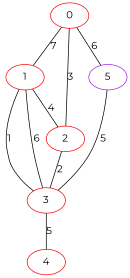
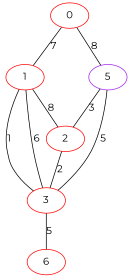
  graph {
    fontname=Montserrat
    node [color=red fontname=Montserrat weight=1]
    edge [fontname=Montserrat]
    0
    1
    2
    5 [color=purple weight=4]
    3
-   4
+   4 [label=6]
    0 -- 1 [label=7]
-   0 -- 2 [label=3]
-   0 -- 5 [label=6]
-   1 -- 2 [label=4]
+   5 -- 2 [label=3]
+   0 -- 5 [label=8]
+   1 -- 2 [label=8]
    1 -- 3 [label=1]
    1 -- 3 [label=6]
    2 -- 3 [label=2]
    5 -- 3 [label=5]
    3 -- 4 [label=5]
  }
